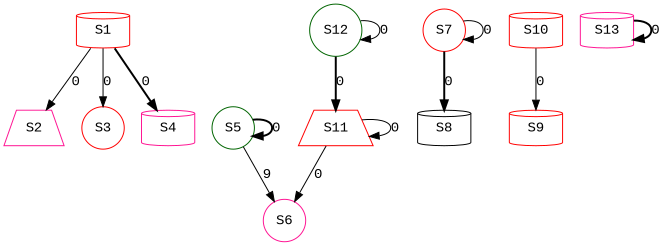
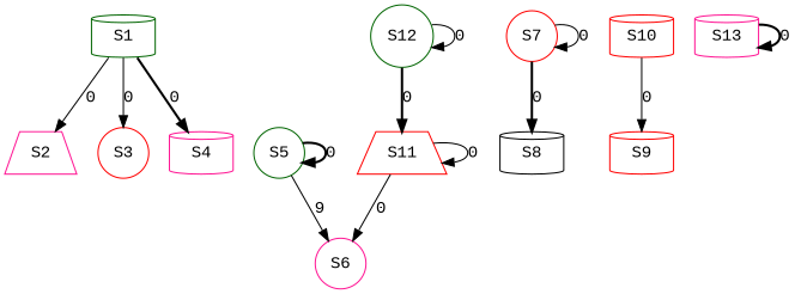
  strict digraph {
    fontname="Liberation Mono"
    node [color=red fontname="Liberation Mono" shape=cylinder]
    edge [fontname="Liberation Mono" style=solid]
    S2 [color=deeppink shape=trapezium]
-   S1
+   S1 [color=darkgreen]
    S3 [shape=circle]
    S4 [color=deeppink]
    S5 [color=darkgreen shape=circle]
    S6 [color=deeppink shape=circle]
    S7 [shape=circle]
    S8 [color=black]
    S10
    S9
    S11 [shape=trapezium]
    S12 [color=darkgreen shape=circle]
    S13 [color=deeppink]
    S1 -> S2 [label=0]
    S1 -> S3 [label=0]
    S1 -> S4 [label=0 style=bold]
    S5 -> S5 [label=0 style=bold]
    S5 -> S6 [label=9]
    S7 -> S7 [label=0]
    S7 -> S8 [label=0 style=bold]
    S10 -> S9 [label=0]
    S11 -> S6 [label=0]
    S11 -> S11 [label=0]
    S12 -> S11 [label=0 style=bold]
    S12 -> S12 [label=0]
    S13 -> S13 [label=0 style=bold]
  }
